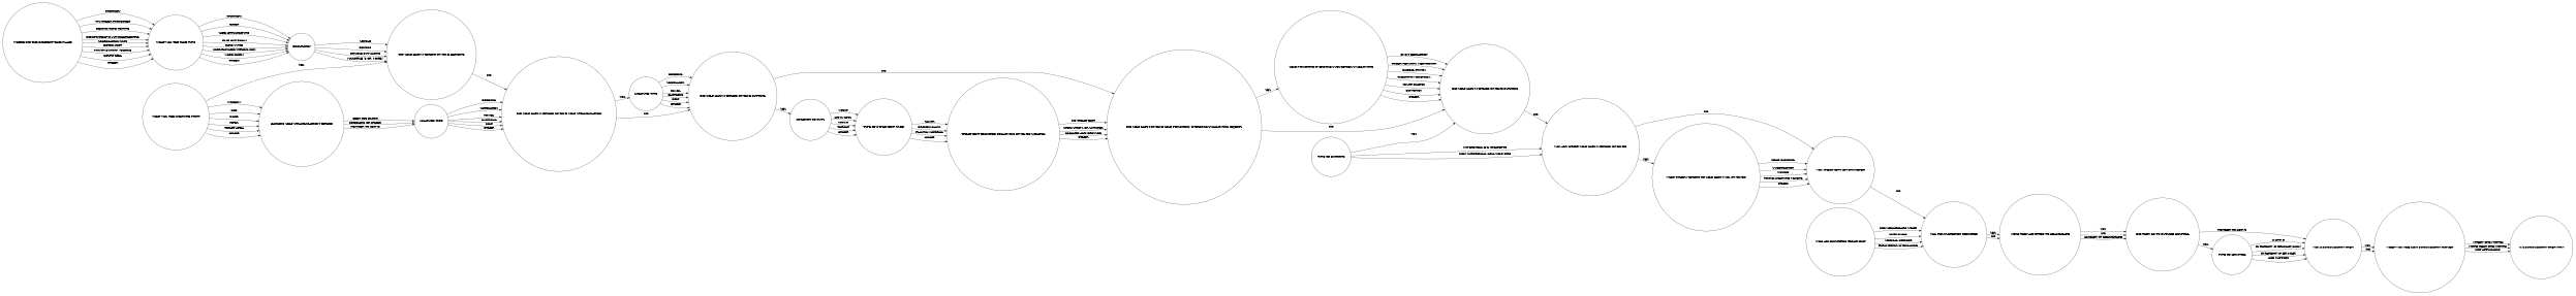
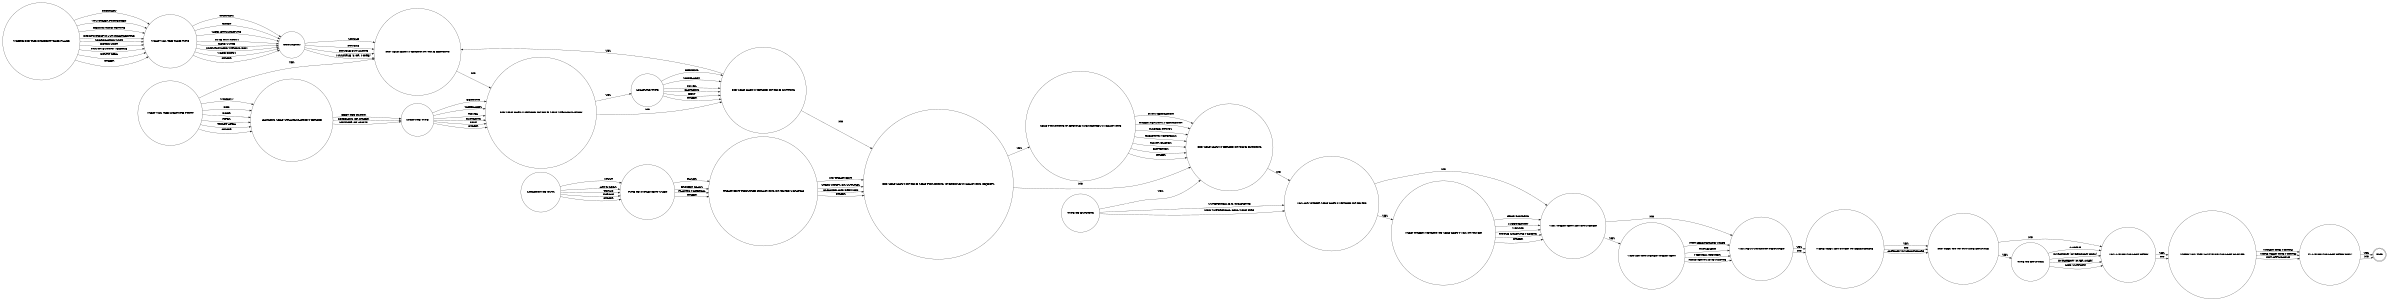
  digraph {
    rankdir=LR
    node [shape=circle]
    n1 [label="WHERE DID THE INCIDENT TAKE PLACE"]
    n2 [label="WHAT WAS THE TAKE TYPE"]
    n3 [label=OCCUPANCY]
+   n4 [label=END shape=doublecircle]
    n5 [label="TREATMENT REQUIRED FOLLOWING INVOLVED SCRATCH"]
    n6 [label="DID SELF HARM INVOLVE SELF POISONING/ OVERDOSE/SWALLOWING OBJECTS"]
    n7 [label="SELF POISONING/OVERDOSE/SUBSTANCES/SWALLOWING"]
    n8 [label="DID SELF HARM METHOD INVOLVE BURNING"]
    n9 [label="WAS ANY OTHER SELF HARM METHOD INVOLVED"]
    n10 [label="DID SELF HARM METHOD INVOLVE SELF STRANGULATION"]
    n11 [label="LIGATURE TYPE"]
    n12 [label="DID SELF HARM METHOD INVOLVE CUTTING"]
    n13 [label="LOCATION OF CUTS"]
    n14 [label="TYPE OF IMPLEMENT USED"]
    n15 [label="WAS RESUSCITATION REQUIRED"]
    n16 [label="WERE THEY ADMITTED TO HEALTHCARE"]
    n17 [label="DID THEY GO TO OUTSIDE HOSPITAL"]
    n18 [label="WAS A F2052SH/ACCT OPEN"]
    n19 [label="TYPE OF HOSPITAL"]
    n20 [label="DID SELF HARM METHOD INVOLVE HANGING"]
    n21 [label="WHAT WAS THE LIGATURE POINT"]
    n22 [label="HANGING SELF STRANGULATION METHOD"]
    n23 [label="LIGATURE TYPE"]
    n24 [label="WHO ADMINISTERED TREATMENT"]
    n25 [label="WHEN WAS THE LAST F2052SH/ACCT CLOSED"]
    n26 [label="IS A F2052SH/ACCT OPEN NOW"]
    n27 [label="WAS TREATMENT ADMINISTERED"]
    n28 [label="WHAT OTHER METHOD OF SELF HARM WAS INVOLVED"]
    n29 [label="TYPE OF BURNING"]
    n1 -> n2 [label=ORDINARY]
    n1 -> n2 [label="VPU/OTHER PROTECTED"]
    n1 -> n2 [label="HEALTH CARE CENTRE"]
    n1 -> n2 [label="INDCT'N/RECP'N/1ST NIGHTCENTRE"]
    n1 -> n2 [label="SEGREGATION UNIT"]
    n1 -> n2 [label="DETOX UNIT"]
    n1 -> n2 [label="PRISON ESCORT VEHICLE"]
    n1 -> n2 [label="COURT CELL"]
    n1 -> n2 [label=OTHER]
    n2 -> n3 [label=ORDINARY]
    n2 -> n3 [label=GATED]
    n2 -> n3 [label="SAFE ANTI-LIGATURE"]
    n2 -> n3 [label="TIME OUT ROOM"]
    n2 -> n3 [label="CARE SUITE"]
    n2 -> n3 [label="UNFURNISHED/STRONG BOX"]
    n2 -> n3 [label="WARD/DORM"]
    n2 -> n3 [label=OTHER]
    n3 -> n20 [label=SINGLE]
    n3 -> n20 [label=DOUBLE]
    n3 -> n20 [label="DOUBLE BUT ALONE"]
    n3 -> n20 [label="MULTIPLE (3 OR  MORE)"]
    n5 -> n6 [label="NO TREATMENT"]
    n5 -> n6 [label="STERI STRIPS OR SUTURES"]
    n5 -> n6 [label="CLEANED AND DRESSED"]
    n5 -> n6 [label=OTHER]
    n6 -> n7 [label=YES]
    n6 -> n8 [label=NO]
    n7 -> n8 [label="OWN MEDICATION"]
    n7 -> n8 [label="OTHER PERSONS MEDICATION"]
    n7 -> n8 [label="ILLEGAL DRUGS"]
    n7 -> n8 [label="CLEANING MATERIALS"]
    n7 -> n8 [label="RAZOR BLADES"]
    n7 -> n8 [label=BATTERIES]
    n7 -> n8 [label=OTHER]
    n8 -> n9 [label=NO]
    n9 -> n27 [label=NO]
    n9 -> n28 [label=YES]
    n10 -> n11 [label=YES]
    n10 -> n12 [label=NO]
    n11 -> n12 [label=BEDDING]
    n11 -> n12 [label=SHOELACES]
    n11 -> n12 [label=TOWEL]
    n11 -> n12 [label=CLOTHING]
    n11 -> n12 [label=BELT]
    n11 -> n12 [label=OTHER]
    n12 -> n6 [label=NO]
-   n12 -> n13 [label=YES]
+   n12 -> n20 [label=YES]
    n13 -> n14 [label=WRIST]
    n13 -> n14 [label="ARMS/LEGS"]
    n13 -> n14 [label=TORSO]
    n13 -> n14 [label=THROAT]
    n13 -> n14 [label=OTHER]
    n14 -> n5 [label=RAZOR]
    n14 -> n5 [label="BROKEN GLASS"]
    n14 -> n5 [label="PLASTIC MATERIAL"]
    n14 -> n5 [label=OTHER]
    n15 -> n16 [label=YES]
    n15 -> n16 [label=NO]
    n16 -> n17 [label=YES]
    n16 -> n17 [label=NO]
    n16 -> n17 [label="ALREADY IN HEALTHCARE"]
-   n17 -> n18 [label="NEITHER OF ABOVE"]
+   n17 -> n18 [label=NO]
    n17 -> n19 [label=YES]
    n18 -> n25 [label=YES]
    n18 -> n25 [label=NO]
    n19 -> n18 [label="A AND E"]
    n19 -> n18 [label="IN PATIENT (OVERNIGHT ONLY)"]
    n19 -> n18 [label="IN PATIENT (OVER 24HR)"]
    n19 -> n18 [label="LIFE SUPPORT"]
    n20 -> n10 [label=NO]
    n21 -> n20 [label=YES]
    n21 -> n22 [label=WINDOW]
    n21 -> n22 [label=BED]
    n21 -> n22 [label=DOOR]
    n21 -> n22 [label=PIPES]
    n21 -> n22 [label="TOILET AREA"]
    n21 -> n22 [label=OTHER]
    n22 -> n23 [label="FEET OFF FLOOR"]
    n22 -> n23 [label="KNEELING OR OTHER"]
    n22 -> n23 [label="NEITHER OF ABOVE"]
    n23 -> n10 [label=BEDDING]
    n23 -> n10 [label=SHOELACES]
    n23 -> n10 [label=TOWEL]
    n23 -> n10 [label=CLOTHING]
    n23 -> n10 [label=BELT]
    n23 -> n10 [label=OTHER]
    n24 -> n15 [label="NON HEALTHCARE STAFF"]
    n24 -> n15 [label="NURSE/HCO"]
    n24 -> n15 [label="MEDICAL OFFICER"]
    n24 -> n15 [label="PARAMEDICS/AMBULANCE"]
    n25 -> n26 [label="WITHIN ONE MONTH"]
    n25 -> n26 [label="MORE THAN ONE MONTH"]
    n25 -> n26 [label="NOT APPLICABLE"]
+   n26 -> n4 [label=YES]
+   n26 -> n4 [label=NO]
    n27 -> n15 [label=NO]
+   n27 -> n24 [label=YES]
    n28 -> n27 [label="HEAD BANGING"]
    n28 -> n27 [label=SUFFOCATION]
    n28 -> n27 [label=WOUND]
    n28 -> n27 [label="NOOSE LIGATURE MAKING"]
    n28 -> n27 [label=OTHER]
    n29 -> n8 [label=YES]
    n29 -> n9 [label="SUPERFICIAL E.G. CIGARETTE"]
    n29 -> n9 [label="NON SUPERFICIAL CELL/SELF FIRE"]
  }
